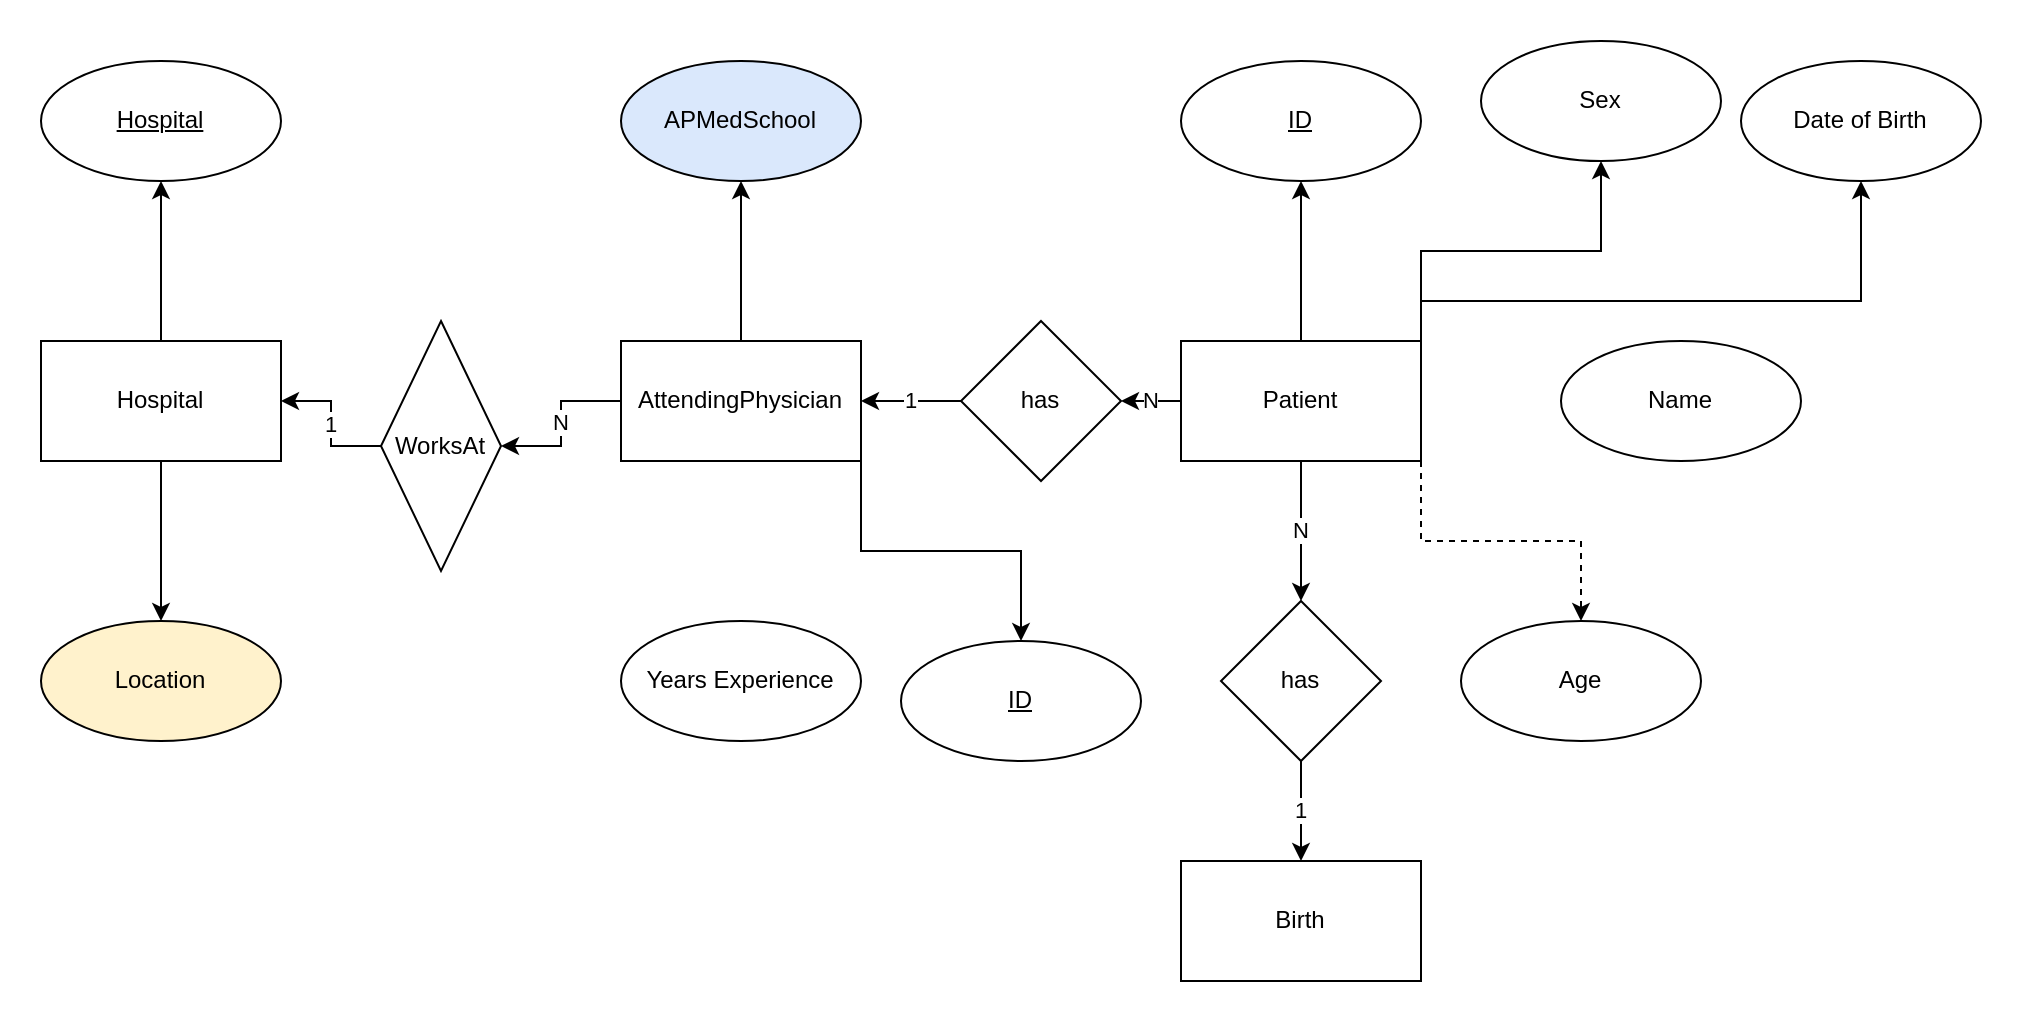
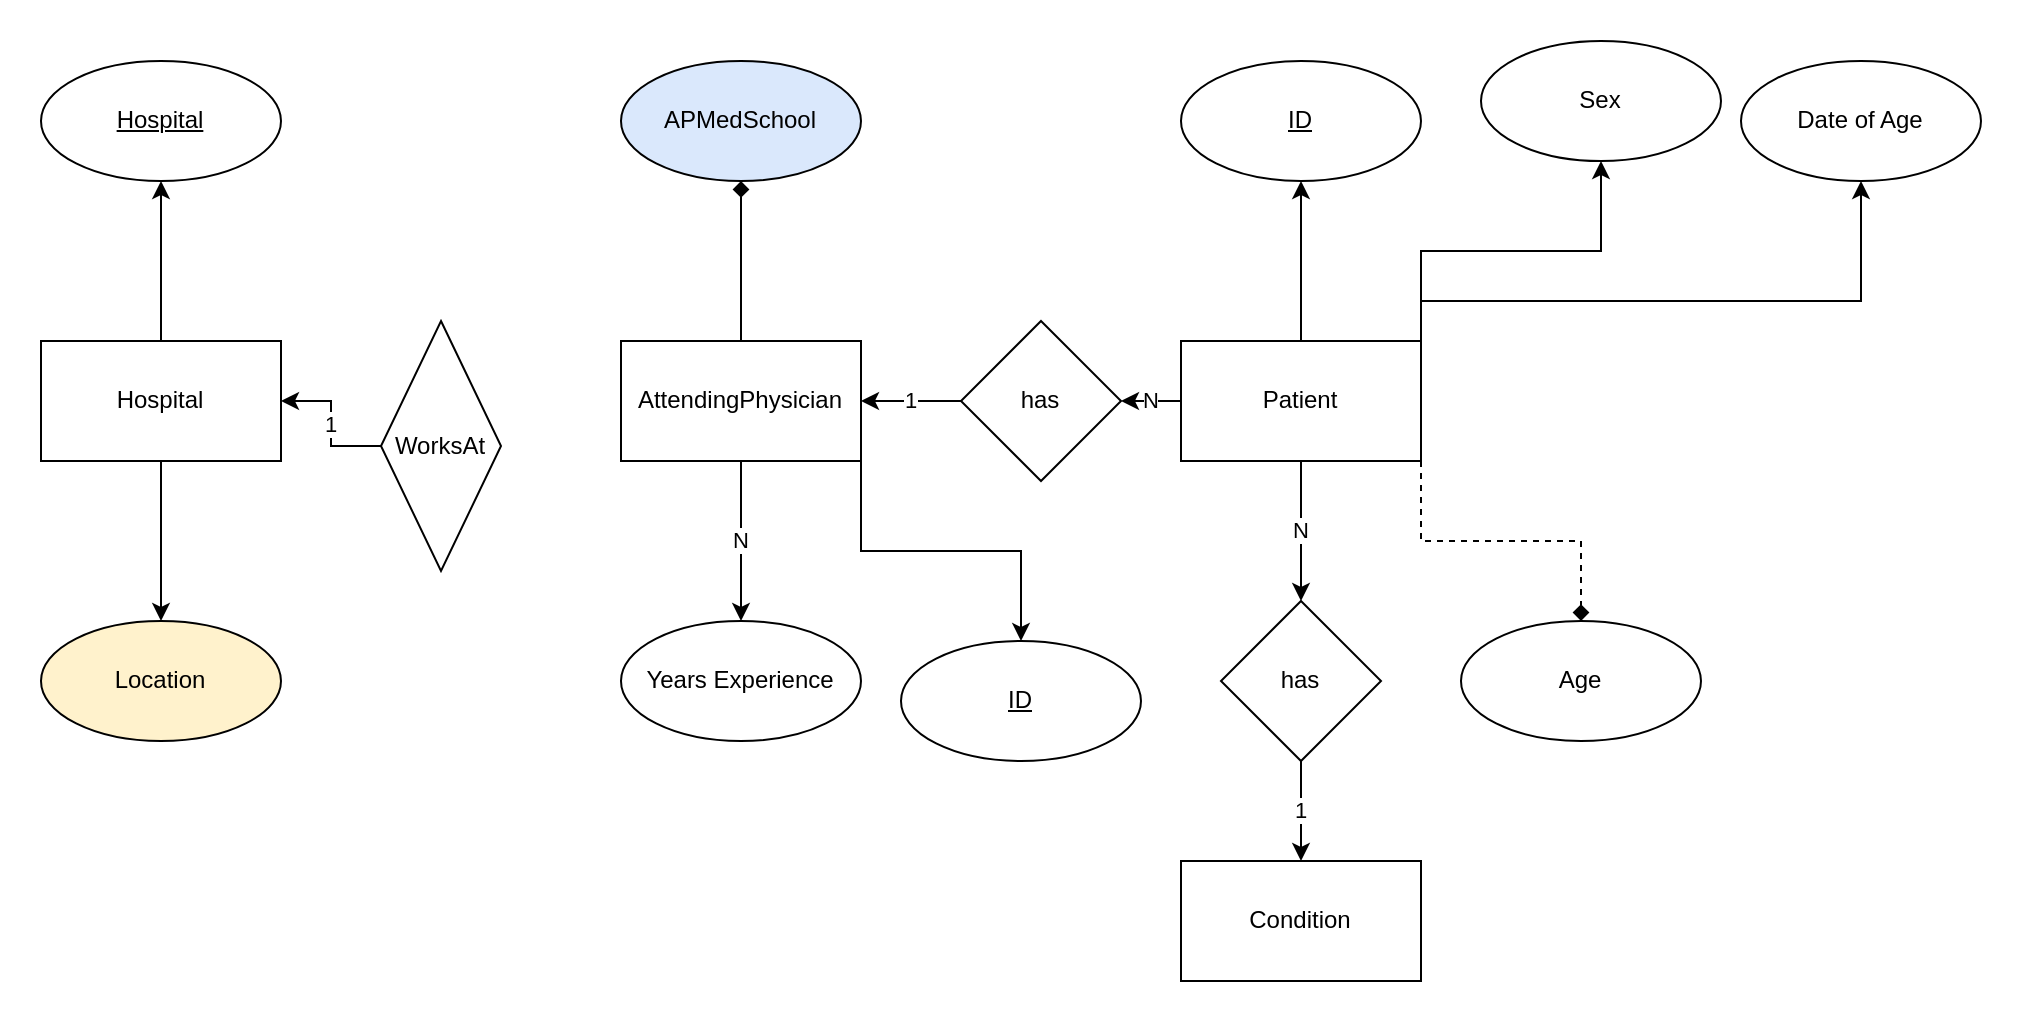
  <mxCell id="0" />
  <mxCell id="1" parent="0" />
  <mxCell id="2" value="" style="edgeStyle=orthogonalEdgeStyle;rounded=0;orthogonalLoop=1;jettySize=auto;html=1;" parent="1" source="7" target="8" edge="1"><mxGeometry relative="1" as="geometry" /></mxCell>
  <mxCell id="3" value="N" style="edgeStyle=orthogonalEdgeStyle;rounded=0;orthogonalLoop=1;jettySize=auto;html=1;" parent="1" source="7" target="11" edge="1"><mxGeometry relative="1" as="geometry" /></mxCell>
  <mxCell id="4" style="edgeStyle=orthogonalEdgeStyle;rounded=0;orthogonalLoop=1;jettySize=auto;html=1;exitX=1;exitY=0;exitDx=0;exitDy=0;entryX=0.5;entryY=1;entryDx=0;entryDy=0;" parent="1" source="7" target="13" edge="1"><mxGeometry relative="1" as="geometry"><mxPoint x="670" y="90" as="targetPoint" /></mxGeometry></mxCell>
  <mxCell id="5" value="N" style="edgeStyle=orthogonalEdgeStyle;rounded=0;orthogonalLoop=1;jettySize=auto;html=1;" parent="1" source="7" target="17" edge="1"><mxGeometry relative="1" as="geometry" /></mxCell>
  <mxCell id="6" style="edgeStyle=orthogonalEdgeStyle;rounded=0;orthogonalLoop=1;jettySize=auto;html=1;exitX=1;exitY=0.25;exitDx=0;exitDy=0;entryX=0.5;entryY=1;entryDx=0;entryDy=0;" parent="1" source="7" target="32" edge="1"><mxGeometry relative="1" as="geometry"><mxPoint x="900" y="90" as="targetPoint" /><Array as="points"><mxPoint x="710" y="150" /><mxPoint x="930" y="150" /></Array></mxGeometry></mxCell>
  <mxCell id="7" value="Patient" style="whiteSpace=wrap;html=1;" parent="1" vertex="1"><mxGeometry x="590" y="170" width="120" height="60" as="geometry" /></mxCell>
  <mxCell id="8" value="ID" style="ellipse;whiteSpace=wrap;html=1;fontStyle=4" parent="1" vertex="1"><mxGeometry x="590" y="30" width="120" height="60" as="geometry" /></mxCell>
- <mxCell id="9" value="Name" style="ellipse;whiteSpace=wrap;html=1;" parent="1" vertex="1"><mxGeometry x="780" y="170" width="120" height="60" as="geometry" /></mxCell>
  <mxCell id="10" value="1" style="edgeStyle=orthogonalEdgeStyle;rounded=0;orthogonalLoop=1;jettySize=auto;html=1;" parent="1" source="11" target="12" edge="1"><mxGeometry relative="1" as="geometry" /></mxCell>
  <mxCell id="11" value="has" style="rhombus;whiteSpace=wrap;html=1;" parent="1" vertex="1"><mxGeometry x="610" y="300" width="80" height="80" as="geometry" /></mxCell>
- <mxCell id="12" value="Birth" style="whiteSpace=wrap;html=1;" parent="1" vertex="1"><mxGeometry x="590" y="430" width="120" height="60" as="geometry" /></mxCell>
+ <mxCell id="12" value="Condition" style="whiteSpace=wrap;html=1;" parent="1" vertex="1"><mxGeometry x="590" y="430" width="120" height="60" as="geometry" /></mxCell>
  <mxCell id="13" value="Sex" style="ellipse;whiteSpace=wrap;html=1;" parent="1" vertex="1"><mxGeometry x="740" y="20" width="120" height="60" as="geometry" /></mxCell>
- <mxCell id="14" style="edgeStyle=orthogonalEdgeStyle;rounded=0;orthogonalLoop=1;jettySize=auto;html=1;exitX=1;exitY=1;exitDx=0;exitDy=0;entryX=0.5;entryY=0;entryDx=0;entryDy=0;dashed=1;" parent="1" source="7" target="15" edge="1"><mxGeometry relative="1" as="geometry"><mxPoint x="660" y="290" as="targetPoint" /><mxPoint x="580" y="170" as="sourcePoint" /></mxGeometry></mxCell>
+ <mxCell id="14" style="edgeStyle=orthogonalEdgeStyle;rounded=0;orthogonalLoop=1;jettySize=auto;html=1;exitX=1;exitY=1;exitDx=0;exitDy=0;entryX=0.5;entryY=0;entryDx=0;entryDy=0;dashed=1;endArrow=diamond;" parent="1" source="7" target="15" edge="1"><mxGeometry relative="1" as="geometry"><mxPoint x="660" y="290" as="targetPoint" /><mxPoint x="580" y="170" as="sourcePoint" /></mxGeometry></mxCell>
  <mxCell id="15" value="Age" style="ellipse;whiteSpace=wrap;html=1;" parent="1" vertex="1"><mxGeometry x="730" y="310" width="120" height="60" as="geometry" /></mxCell>
  <mxCell id="16" value="1" style="edgeStyle=orthogonalEdgeStyle;rounded=0;orthogonalLoop=1;jettySize=auto;html=1;" parent="1" source="17" target="20" edge="1"><mxGeometry relative="1" as="geometry" /></mxCell>
  <mxCell id="17" value="has" style="rhombus;whiteSpace=wrap;html=1;" parent="1" vertex="1"><mxGeometry x="480" y="160" width="80" height="80" as="geometry" /></mxCell>
- <mxCell id="18" value="" style="edgeStyle=orthogonalEdgeStyle;rounded=0;orthogonalLoop=1;jettySize=auto;html=1;" parent="1" source="20" target="21" edge="1"><mxGeometry relative="1" as="geometry" /></mxCell>
- <mxCell id="19" value="N" style="edgeStyle=orthogonalEdgeStyle;rounded=0;orthogonalLoop=1;jettySize=auto;html=1;" parent="1" source="20" target="24" edge="1"><mxGeometry relative="1" as="geometry" /></mxCell>
+ <mxCell id="18" value="" style="edgeStyle=orthogonalEdgeStyle;rounded=0;orthogonalLoop=1;jettySize=auto;html=1;endArrow=diamond;" parent="1" source="20" target="21" edge="1"><mxGeometry relative="1" as="geometry" /></mxCell>
+ <mxCell id="19" value="N" style="edgeStyle=orthogonalEdgeStyle;rounded=0;orthogonalLoop=1;jettySize=auto;html=1;" parent="1" source="20" target="22" edge="1"><mxGeometry relative="1" as="geometry" /></mxCell>
  <mxCell id="20" value="AttendingPhysician" style="whiteSpace=wrap;html=1;" parent="1" vertex="1"><mxGeometry x="310" y="170" width="120" height="60" as="geometry" /></mxCell>
  <mxCell id="21" value="APMedSchool" style="ellipse;whiteSpace=wrap;html=1;fillColor=#dae8fc;" parent="1" vertex="1"><mxGeometry x="310" y="30" width="120" height="60" as="geometry" /></mxCell>
  <mxCell id="22" value="Years Experience" style="ellipse;whiteSpace=wrap;html=1;" parent="1" vertex="1"><mxGeometry x="310" y="310" width="120" height="60" as="geometry" /></mxCell>
  <mxCell id="23" value="1" style="edgeStyle=orthogonalEdgeStyle;rounded=0;orthogonalLoop=1;jettySize=auto;html=1;" parent="1" source="24" target="27" edge="1"><mxGeometry relative="1" as="geometry" /></mxCell>
  <mxCell id="24" value="WorksAt" style="rhombus;whiteSpace=wrap;html=1;" parent="1" vertex="1"><mxGeometry x="190" y="160" width="60" height="125" as="geometry" /></mxCell>
  <mxCell id="25" value="" style="edgeStyle=orthogonalEdgeStyle;rounded=0;orthogonalLoop=1;jettySize=auto;html=1;" parent="1" source="27" target="28" edge="1"><mxGeometry relative="1" as="geometry" /></mxCell>
  <mxCell id="26" value="" style="edgeStyle=orthogonalEdgeStyle;rounded=0;orthogonalLoop=1;jettySize=auto;html=1;" parent="1" source="27" target="31" edge="1"><mxGeometry relative="1" as="geometry" /></mxCell>
  <mxCell id="27" value="Hospital" style="whiteSpace=wrap;html=1;" parent="1" vertex="1"><mxGeometry x="20" y="170" width="120" height="60" as="geometry" /></mxCell>
  <mxCell id="28" value="Location" style="ellipse;whiteSpace=wrap;html=1;fillColor=#fff2cc;" parent="1" vertex="1"><mxGeometry x="20" y="310" width="120" height="60" as="geometry" /></mxCell>
  <mxCell id="29" value="ID" style="ellipse;whiteSpace=wrap;html=1;fontStyle=4" parent="1" vertex="1"><mxGeometry x="450" y="320" width="120" height="60" as="geometry" /></mxCell>
  <mxCell id="30" style="edgeStyle=orthogonalEdgeStyle;rounded=0;orthogonalLoop=1;jettySize=auto;html=1;exitX=1;exitY=1;exitDx=0;exitDy=0;entryX=0.5;entryY=0;entryDx=0;entryDy=0;" parent="1" source="20" target="29" edge="1"><mxGeometry relative="1" as="geometry"><mxPoint x="800" y="320" as="targetPoint" /><mxPoint x="720" y="240" as="sourcePoint" /></mxGeometry></mxCell>
  <mxCell id="31" value="Hospital" style="ellipse;whiteSpace=wrap;html=1;fontStyle=4" parent="1" vertex="1"><mxGeometry x="20" y="30" width="120" height="60" as="geometry" /></mxCell>
- <mxCell id="32" value="Date of Birth" style="ellipse;whiteSpace=wrap;html=1;" parent="1" vertex="1"><mxGeometry x="870" y="30" width="120" height="60" as="geometry" /></mxCell>
+ <mxCell id="32" value="Date of Age" style="ellipse;whiteSpace=wrap;html=1;" parent="1" vertex="1"><mxGeometry x="870" y="30" width="120" height="60" as="geometry" /></mxCell>
